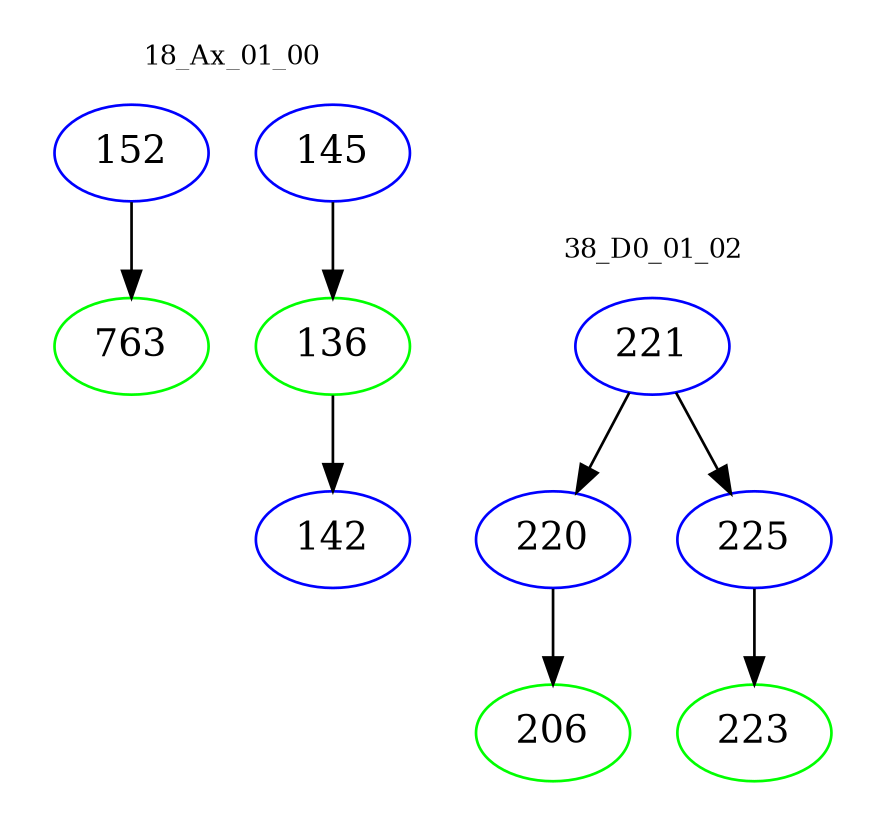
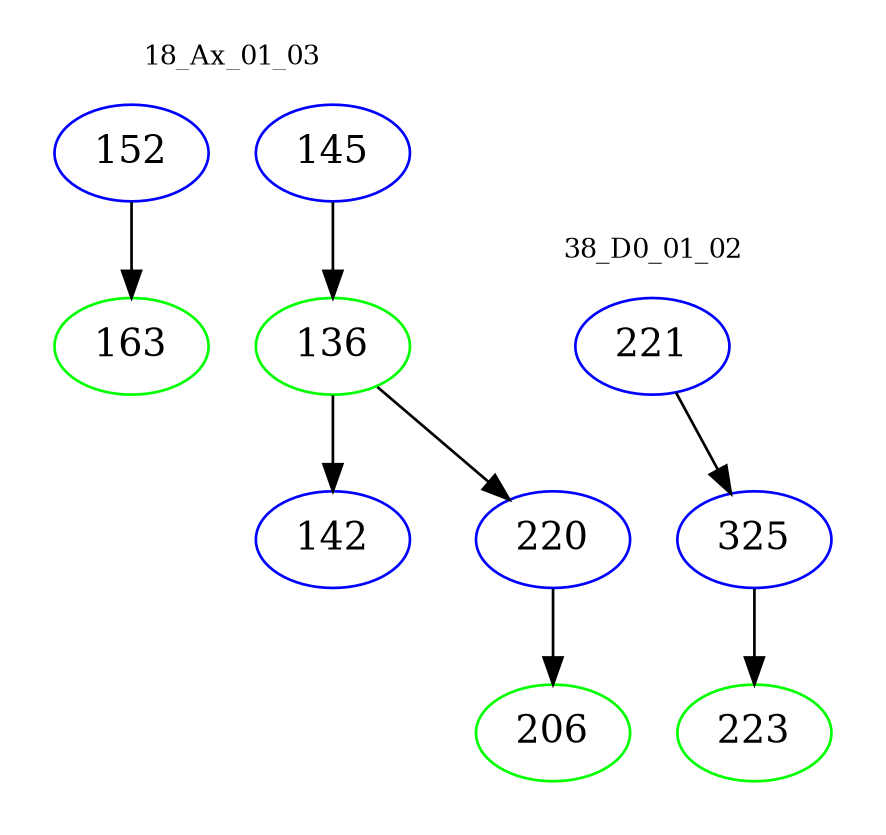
  digraph {
    node [color=blue]
    edge [color=black]
    n1 [label=145]
    n2 [color=green label=136]
    n3 [label=152]
    n4 [label=142]
-   n5 [color=green label=763]
+   n5 [color=green label=163]
    n6 [label=221]
    n7 [color=green label=206]
-   n8 [label=225]
+   n8 [label=325]
    n9 [label=220]
    n10 [color=green label=223]
    subgraph cluster_1 {
      color=white
      fontsize=10
-     label="18_Ax_01_00"
+     label="18_Ax_01_03"
      n1
      n2
      n3
      n4
      n5
    }
    subgraph cluster_2 {
      color=white
      fontsize=10
      label="38_D0_01_02"
      n6
      n7
      n8
      n9
      n10
    }
    n1 -> n2
    n2 -> n4
    n3 -> n5
    n6 -> n8
-   n6 -> n9
+   n2 -> n9
    n8 -> n10
    n9 -> n7
  }
